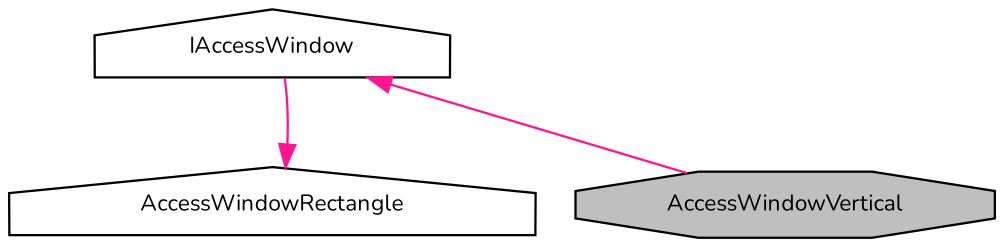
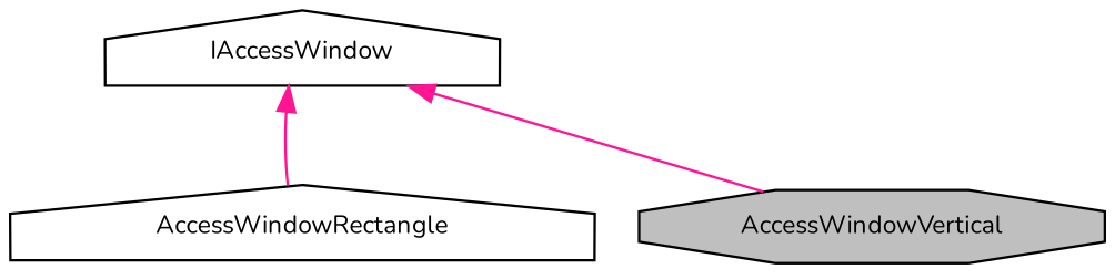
  digraph {
    fontname=Nunito
    node [color=black fillcolor=white fontname=Nunito fontsize=10 shape=house style=filled]
    edge [color=deeppink dir=back fontname=Nunito fontsize=10 labelfontname=Helvetica labelfontsize=10 style=solid]
    n1 [fillcolor=grey75 fontcolor=black height=0.2 label=AccessWindowVertical shape=octagon width=0.4]
    n2 [height=0.2 label=AccessWindowRectangle width=0.4]
    n3 [height=0.2 label=IAccessWindow width=0.4]
    n3 -> n1
-   n2 -> n3
+   n3 -> n2
  }
